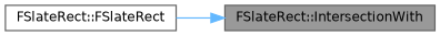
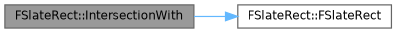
  digraph {
    rankdir=LR
    node [fontname=Helvetica fontsize=10 shape=box style=filled]
    n1 [color=gray40 fillcolor=grey60 fontcolor=black height=0.2 label="FSlateRect::IntersectionWith" width=0.4]
    n2 [color=grey40 fillcolor=white height=0.2 label="FSlateRect::FSlateRect" width=0.4]
-   n2 -> n1 [color=steelblue1 fontname=Helvetica fontsize=10 labelfontname=Helvetica labelfontsize=10 style=solid]
+   n1 -> n2 [color=steelblue1 fontname=Helvetica fontsize=10 labelfontname=Helvetica labelfontsize=10 style=solid]
  }
